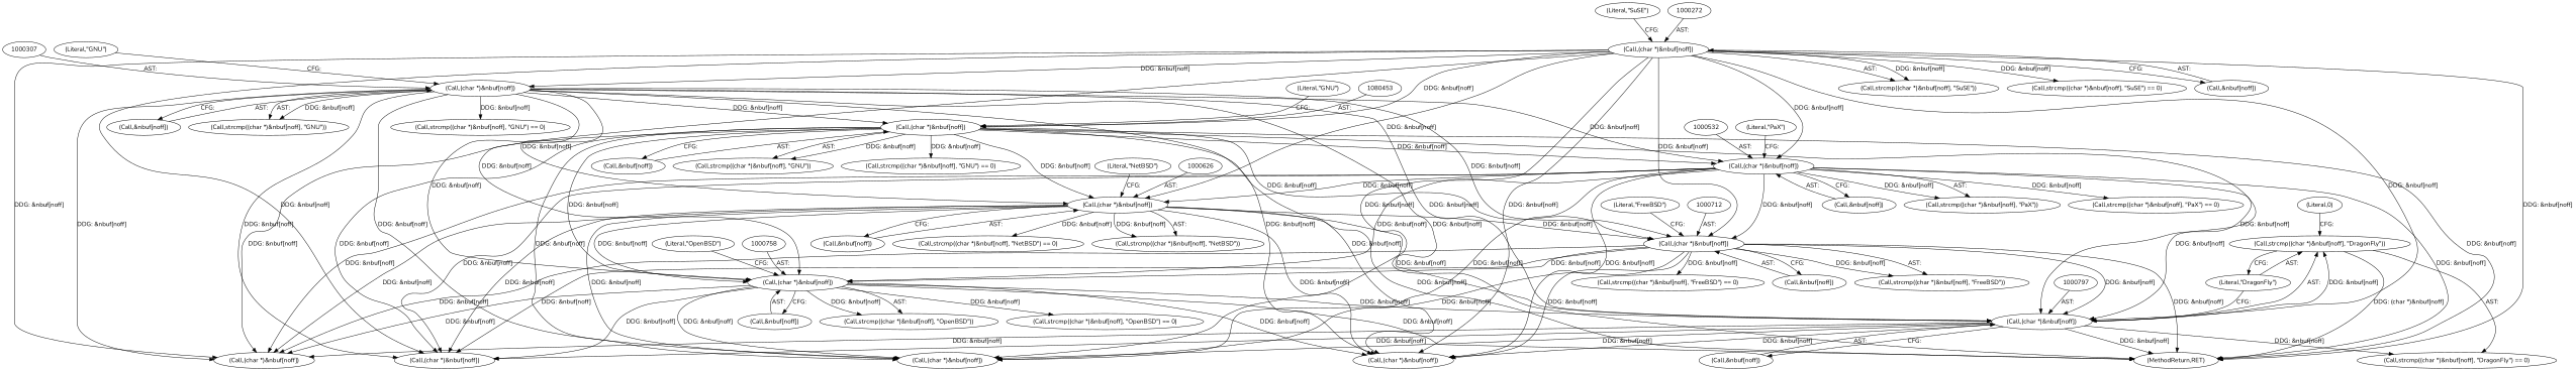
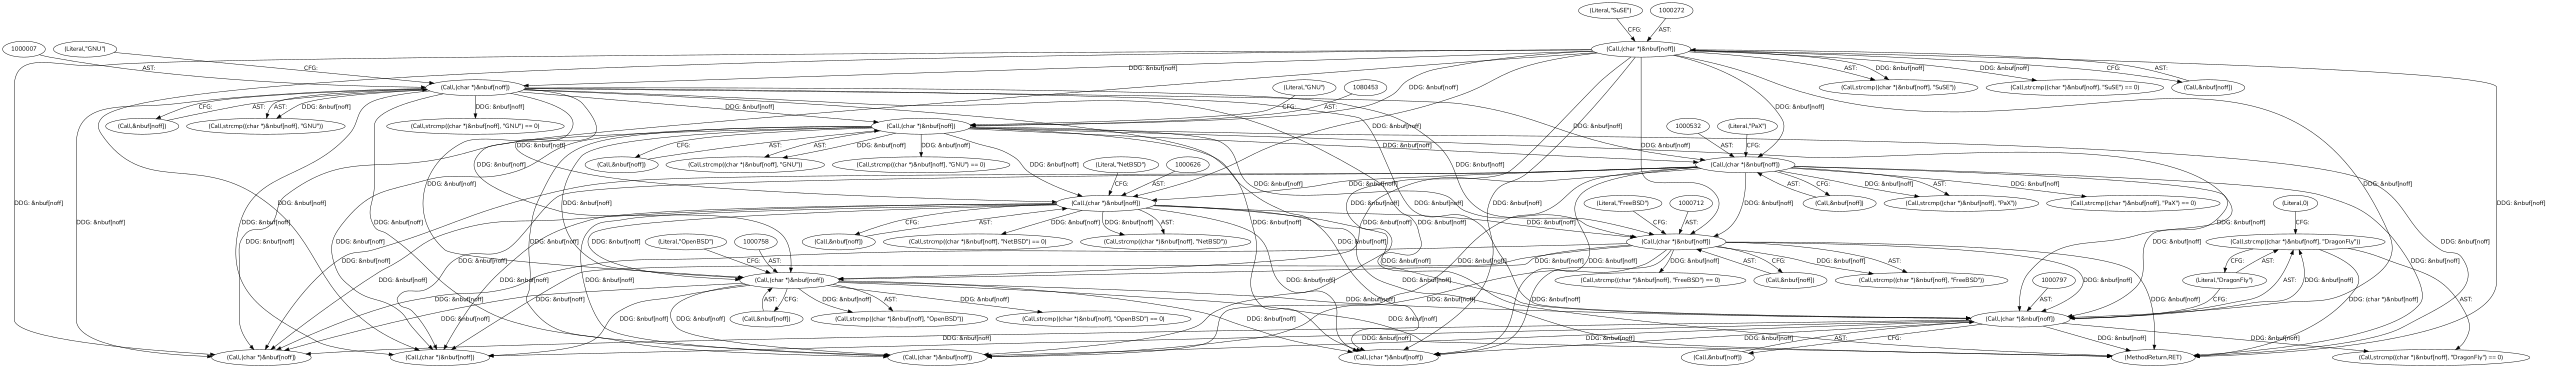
  digraph {
    fontname=Nunito
    node [fontname=Nunito]
    edge [fontname=Nunito]
    n1 [label="(Call,strcmp((char *)&nbuf[noff], \"DragonFly\"))"]
    n2 [label="(Literal,\"DragonFly\")"]
    n3 [label="(Call,strcmp((char *)&nbuf[noff], \"DragonFly\") == 0)"]
    n4 [label="(MethodReturn,RET)"]
    n5 [label="(Call,(char *)&nbuf[noff])"]
    n6 [label="(Call,&nbuf[noff])"]
    n7 [label="(Call,(char *)&nbuf[noff])"]
    n8 [label="(Call,(char *)&nbuf[noff])"]
    n9 [label="(Call,(char *)&nbuf[noff])"]
    n10 [label="(Call,(char *)&nbuf[noff])"]
    n11 [label="(Call,(char *)&nbuf[noff])"]
    n12 [label="(Call,(char *)&nbuf[noff])"]
    n13 [label="(Call,(char *)&nbuf[noff])"]
    n14 [label="(Call,(char *)&nbuf[noff])"]
    n15 [label="(Call,&nbuf[noff])"]
    n16 [label="(Call,strcmp((char *)&nbuf[noff], \"PaX\"))"]
    n17 [label="(Call,strcmp((char *)&nbuf[noff], \"PaX\") == 0)"]
    n18 [label="(Call,strcmp((char *)&nbuf[noff], \"NetBSD\"))"]
    n19 [label="(Call,&nbuf[noff])"]
    n20 [label="(Call,strcmp((char *)&nbuf[noff], \"NetBSD\") == 0)"]
    n21 [label="(Call,&nbuf[noff])"]
    n22 [label="(Call,strcmp((char *)&nbuf[noff], \"OpenBSD\"))"]
    n23 [label="(Call,strcmp((char *)&nbuf[noff], \"OpenBSD\") == 0)"]
    n24 [label="(Call,&nbuf[noff])"]
    n25 [label="(Call,strcmp((char *)&nbuf[noff], \"FreeBSD\"))"]
    n26 [label="(Call,strcmp((char *)&nbuf[noff], \"FreeBSD\") == 0)"]
    n27 [label="(Call,(char *)&nbuf[noff])"]
    n28 [label="(Call,(char *)&nbuf[noff])"]
    n29 [label="(Call,(char *)&nbuf[noff])"]
    n30 [label="(Call,strcmp((char *)&nbuf[noff], \"SuSE\"))"]
    n31 [label="(Call,strcmp((char *)&nbuf[noff], \"SuSE\") == 0)"]
    n32 [label="(Call,&nbuf[noff])"]
    n33 [label="(Call,strcmp((char *)&nbuf[noff], \"GNU\") == 0)"]
    n34 [label="(Call,strcmp((char *)&nbuf[noff], \"GNU\"))"]
    n35 [label="(Call,&nbuf[noff])"]
    n36 [label="(Call,&nbuf[noff])"]
    n37 [label="(Call,strcmp((char *)&nbuf[noff], \"GNU\"))"]
    n38 [label="(Call,strcmp((char *)&nbuf[noff], \"GNU\") == 0)"]
    n39 [label="(Literal,\"NetBSD\")"]
    n40 [label="(Literal,0)"]
    n41 [label="(Literal,\"SuSE\")"]
    n42 [label="(Literal,\"PaX\")"]
    n43 [label="(Literal,\"GNU\")"]
    n44 [label="(Literal,\"OpenBSD\")"]
    n45 [label="(Literal,\"FreeBSD\")"]
    n46 [label="(Literal,\"GNU\")"]
    1000797
    1000532
    1000272
-   1000307
+   1000307 [label=1000007]
    n51 [label=1080453]
    1000626
    1000758
    n54 [label=1000712]
    n1 -> n2 [label="CFG: "]
    n1 -> n3 [label="AST: "]
    n1 -> n4 [label="DDG: (char *)&nbuf[noff]"]
    n2 -> n1 [label="AST: "]
    n2 -> n5 [label="CFG: "]
    n5 -> n1 [label="AST: "]
    n5 -> n1 [label="DDG: &nbuf[noff]"]
    n5 -> n3 [label="DDG: &nbuf[noff]"]
    n5 -> n4 [label="DDG: &nbuf[noff]"]
    n5 -> n6 [label="CFG: "]
    n5 -> n7 [label="DDG: &nbuf[noff]"]
    n5 -> n8 [label="DDG: &nbuf[noff]"]
    n5 -> n9 [label="DDG: &nbuf[noff]"]
    n5 -> n10 [label="DDG: &nbuf[noff]"]
    n6 -> n5 [label="AST: "]
    n11 -> n4 [label="DDG: &nbuf[noff]"]
    n11 -> n5 [label="DDG: &nbuf[noff]"]
    n11 -> n7 [label="DDG: &nbuf[noff]"]
    n11 -> n8 [label="DDG: &nbuf[noff]"]
    n11 -> n9 [label="DDG: &nbuf[noff]"]
    n11 -> n10 [label="DDG: &nbuf[noff]"]
    n11 -> n12 [label="DDG: &nbuf[noff]"]
    n11 -> n13 [label="DDG: &nbuf[noff]"]
    n11 -> n14 [label="DDG: &nbuf[noff]"]
    n11 -> n15 [label="CFG: "]
    n11 -> n16 [label="AST: "]
    n11 -> n16 [label="DDG: &nbuf[noff]"]
    n11 -> n17 [label="DDG: &nbuf[noff]"]
    n12 -> n4 [label="DDG: &nbuf[noff]"]
    n12 -> n5 [label="DDG: &nbuf[noff]"]
    n12 -> n7 [label="DDG: &nbuf[noff]"]
    n12 -> n8 [label="DDG: &nbuf[noff]"]
    n12 -> n9 [label="DDG: &nbuf[noff]"]
    n12 -> n10 [label="DDG: &nbuf[noff]"]
    n12 -> n13 [label="DDG: &nbuf[noff]"]
    n12 -> n14 [label="DDG: &nbuf[noff]"]
    n12 -> n18 [label="AST: "]
    n12 -> n18 [label="DDG: &nbuf[noff]"]
    n12 -> n19 [label="CFG: "]
    n12 -> n20 [label="DDG: &nbuf[noff]"]
    n13 -> n4 [label="DDG: &nbuf[noff]"]
    n13 -> n5 [label="DDG: &nbuf[noff]"]
    n13 -> n7 [label="DDG: &nbuf[noff]"]
    n13 -> n8 [label="DDG: &nbuf[noff]"]
    n13 -> n9 [label="DDG: &nbuf[noff]"]
    n13 -> n10 [label="DDG: &nbuf[noff]"]
    n13 -> n21 [label="CFG: "]
    n13 -> n22 [label="AST: "]
    n13 -> n22 [label="DDG: &nbuf[noff]"]
    n13 -> n23 [label="DDG: &nbuf[noff]"]
    n14 -> n4 [label="DDG: &nbuf[noff]"]
    n14 -> n5 [label="DDG: &nbuf[noff]"]
    n14 -> n7 [label="DDG: &nbuf[noff]"]
    n14 -> n8 [label="DDG: &nbuf[noff]"]
    n14 -> n9 [label="DDG: &nbuf[noff]"]
    n14 -> n10 [label="DDG: &nbuf[noff]"]
    n14 -> n13 [label="DDG: &nbuf[noff]"]
    n14 -> n24 [label="CFG: "]
    n14 -> n25 [label="AST: "]
    n14 -> n25 [label="DDG: &nbuf[noff]"]
    n14 -> n26 [label="DDG: &nbuf[noff]"]
    n15 -> n11 [label="AST: "]
    n19 -> n12 [label="AST: "]
    n21 -> n13 [label="AST: "]
    n24 -> n14 [label="AST: "]
    n27 -> n4 [label="DDG: &nbuf[noff]"]
    n27 -> n5 [label="DDG: &nbuf[noff]"]
    n27 -> n7 [label="DDG: &nbuf[noff]"]
    n27 -> n8 [label="DDG: &nbuf[noff]"]
    n27 -> n9 [label="DDG: &nbuf[noff]"]
    n27 -> n10 [label="DDG: &nbuf[noff]"]
    n27 -> n11 [label="DDG: &nbuf[noff]"]
    n27 -> n12 [label="DDG: &nbuf[noff]"]
    n27 -> n13 [label="DDG: &nbuf[noff]"]
    n27 -> n14 [label="DDG: &nbuf[noff]"]
    n27 -> n28 [label="DDG: &nbuf[noff]"]
    n27 -> n29 [label="DDG: &nbuf[noff]"]
    n27 -> n30 [label="AST: "]
    n27 -> n30 [label="DDG: &nbuf[noff]"]
    n27 -> n31 [label="DDG: &nbuf[noff]"]
    n27 -> n32 [label="CFG: "]
    n28 -> n4 [label="DDG: &nbuf[noff]"]
    n28 -> n5 [label="DDG: &nbuf[noff]"]
    n28 -> n7 [label="DDG: &nbuf[noff]"]
    n28 -> n8 [label="DDG: &nbuf[noff]"]
    n28 -> n9 [label="DDG: &nbuf[noff]"]
    n28 -> n10 [label="DDG: &nbuf[noff]"]
    n28 -> n11 [label="DDG: &nbuf[noff]"]
    n28 -> n12 [label="DDG: &nbuf[noff]"]
    n28 -> n13 [label="DDG: &nbuf[noff]"]
    n28 -> n14 [label="DDG: &nbuf[noff]"]
    n28 -> n29 [label="DDG: &nbuf[noff]"]
    n28 -> n33 [label="DDG: &nbuf[noff]"]
    n28 -> n34 [label="AST: "]
    n28 -> n34 [label="DDG: &nbuf[noff]"]
    n28 -> n35 [label="CFG: "]
    n29 -> n4 [label="DDG: &nbuf[noff]"]
    n29 -> n5 [label="DDG: &nbuf[noff]"]
    n29 -> n7 [label="DDG: &nbuf[noff]"]
    n29 -> n8 [label="DDG: &nbuf[noff]"]
    n29 -> n9 [label="DDG: &nbuf[noff]"]
    n29 -> n10 [label="DDG: &nbuf[noff]"]
    n29 -> n11 [label="DDG: &nbuf[noff]"]
    n29 -> n12 [label="DDG: &nbuf[noff]"]
    n29 -> n13 [label="DDG: &nbuf[noff]"]
    n29 -> n14 [label="DDG: &nbuf[noff]"]
    n29 -> n36 [label="CFG: "]
    n29 -> n37 [label="AST: "]
    n29 -> n37 [label="DDG: &nbuf[noff]"]
    n29 -> n38 [label="DDG: &nbuf[noff]"]
    n32 -> n27 [label="AST: "]
    n35 -> n28 [label="AST: "]
    n36 -> n29 [label="AST: "]
    n39 -> n12 [label="CFG: "]
    n40 -> n1 [label="CFG: "]
    n41 -> n27 [label="CFG: "]
    n42 -> n11 [label="CFG: "]
    n43 -> n28 [label="CFG: "]
    n44 -> n13 [label="CFG: "]
    n45 -> n14 [label="CFG: "]
    n46 -> n29 [label="CFG: "]
    1000797 -> n5 [label="AST: "]
    1000532 -> n11 [label="AST: "]
    1000272 -> n27 [label="AST: "]
    1000307 -> n28 [label="AST: "]
    n51 -> n29 [label="AST: "]
    1000626 -> n12 [label="AST: "]
    1000758 -> n13 [label="AST: "]
    n54 -> n14 [label="AST: "]
  }
